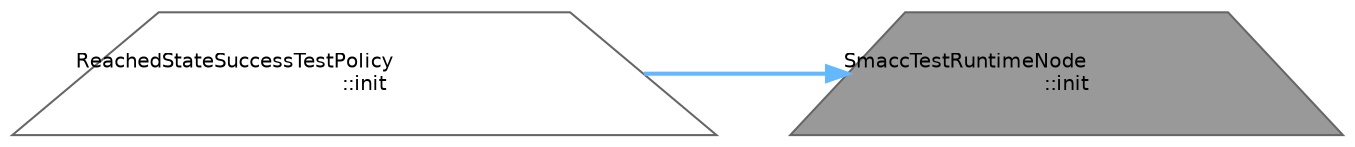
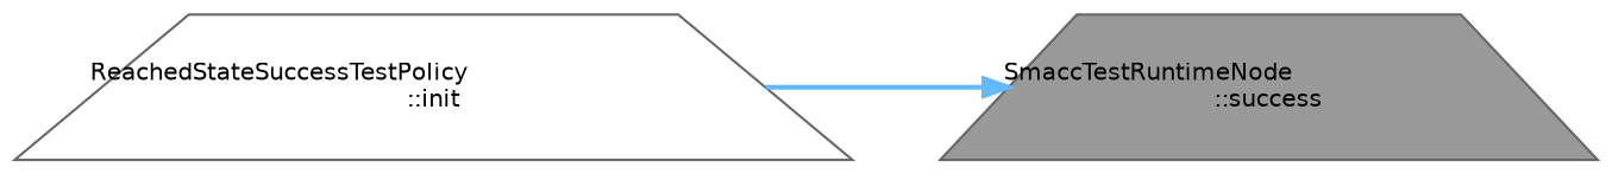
  digraph {
    rankdir=RL
    node [fontname=Helvetica fontsize=10 shape=trapezium style=filled]
-   n1 [color=gray40 fillcolor=grey60 fontcolor=black height=0.2 label="SmaccTestRuntimeNode\l::init" width=0.4]
+   n1 [color=gray40 fillcolor=grey60 fontcolor=black height=0.2 label="SmaccTestRuntimeNode\l::success" width=0.4]
    n2 [color=grey40 fillcolor=white height=0.2 label="ReachedStateSuccessTestPolicy\l::init" width=0.4]
    n1 -> n2 [color=steelblue1 dir=back fontname=Helvetica fontsize=10 labelfontname=Helvetica labelfontsize=10 style=bold]
  }
